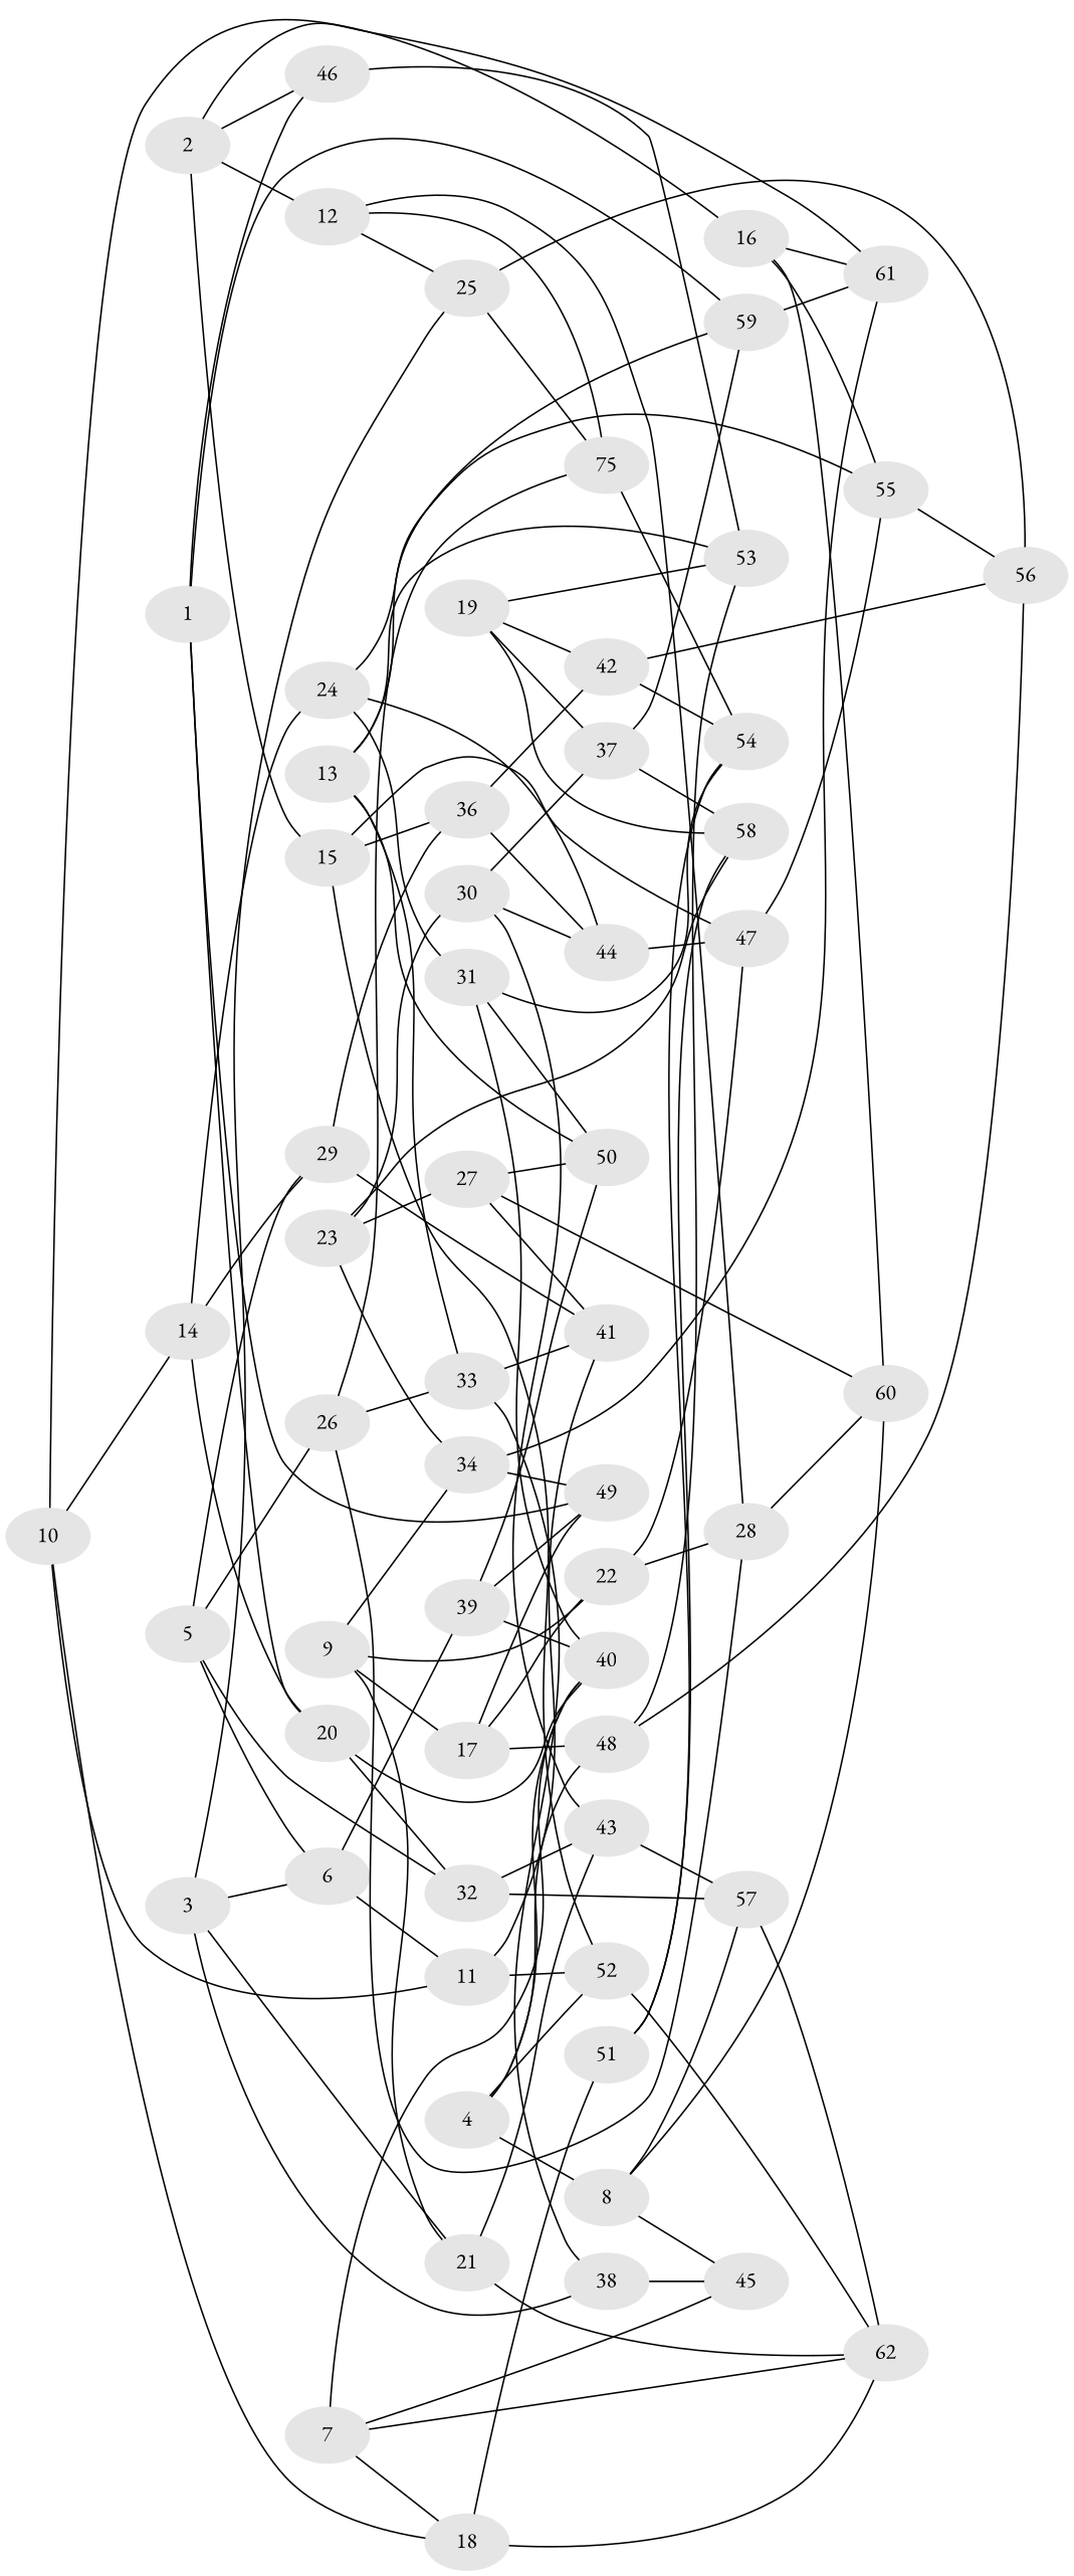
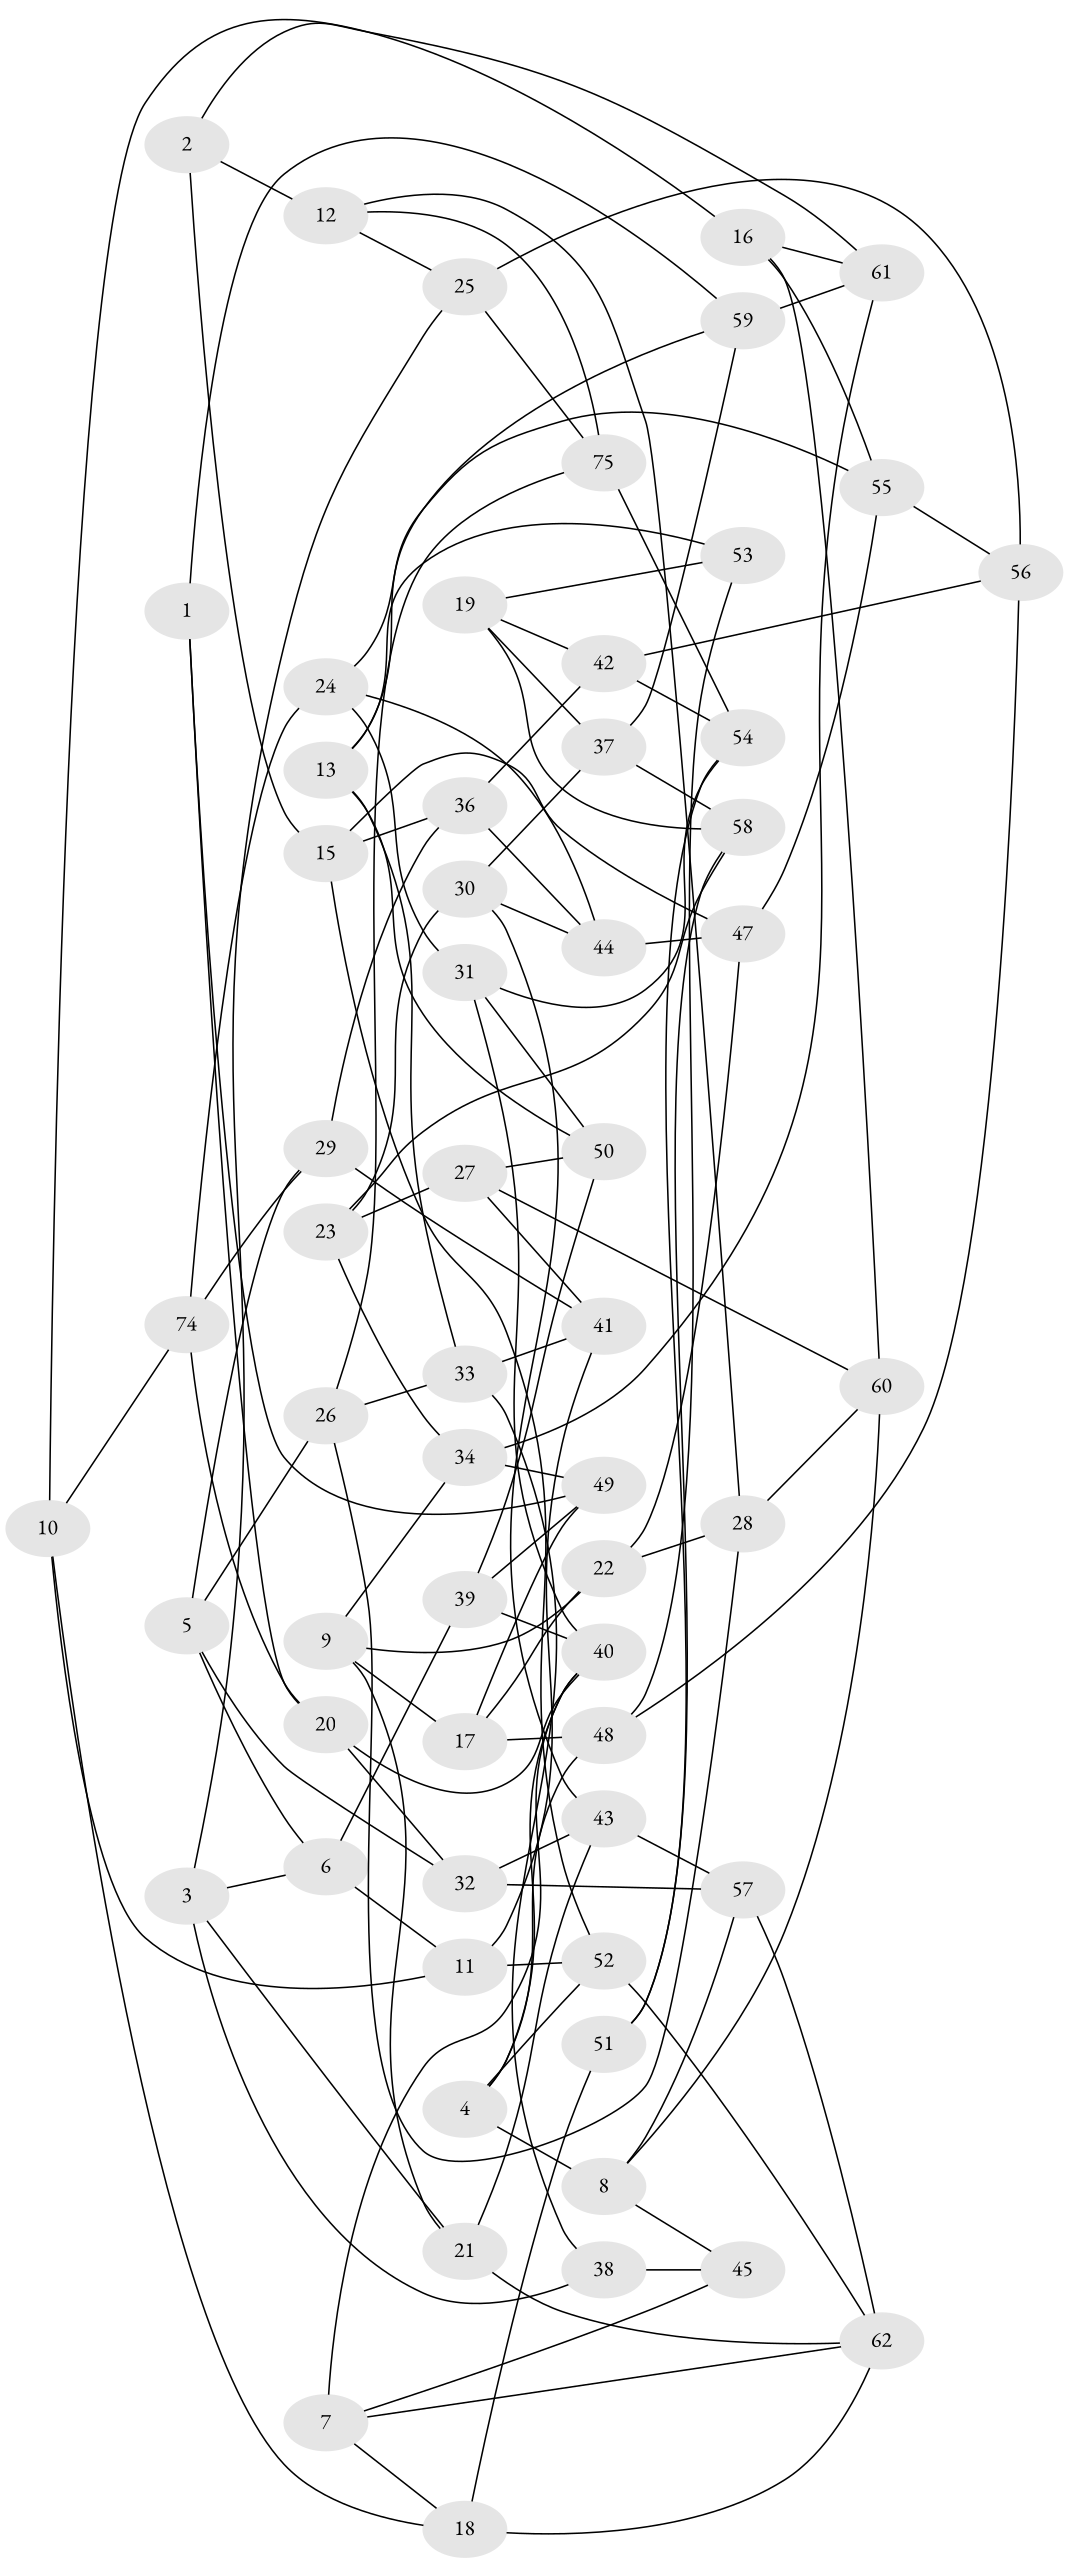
  graph {
    fontname="EB Garamond"
    rankdir=LR
    node [color=gray90 fontname="EB Garamond" style=filled]
    edge [fontname="EB Garamond"]
    1
    20
-   46
    49
    59
    32
    40
    53
    61
    2
    12
    15
    25
    28
    n15 [label=75]
    52
    36
    47
    3
    6
    21
    38
    11
    39
    62
    43
    56
    45
    4
    8
    48
    57
    60
    51
    58
    54
    5
    26
    29
    33
    41
    50
    7
    18
    9
    17
    22
    34
    10
-   14
+   14 [label=74]
    16
    24
    55
    13
    31
    44
    42
    19
    37
    23
    27
    30
    1 -- 20
-   1 -- 46
    1 -- 49
    1 -- 59
    20 -- 32
    20 -- 40
-   46 -- 53
    59 -- 61
    32 -- 43
    32 -- 57
-   2 -- 46
    2 -- 61
    2 -- 12
    2 -- 15
    12 -- 25
    12 -- 28
    12 -- n15
    15 -- 52
    15 -- 36
    15 -- 47
    25 -- n15
    25 -- 56
    28 -- 60
    n15 -- 54
    52 -- 62
    36 -- 44
    36 -- 42
    47 -- 55
    3 -- 25
    3 -- 6
    3 -- 21
    3 -- 38
    6 -- 11
    6 -- 39
    21 -- 62
    21 -- 43
    38 -- 45
    11 -- 52
    11 -- 41
    39 -- 49
    39 -- 40
    39 -- 50
    43 -- 57
    4 -- 40
    4 -- 52
    4 -- 8
    4 -- 48
    8 -- 45
    8 -- 57
    8 -- 60
    48 -- 53
    48 -- 56
    57 -- 62
    51 -- 58
    51 -- 54
    5 -- 32
    5 -- 6
    5 -- 26
    5 -- 29
    26 -- 28
    26 -- n15
    26 -- 33
    29 -- 36
    29 -- 41
    33 -- 38
    33 -- 41
    7 -- 40
    7 -- 62
    7 -- 45
    7 -- 18
    18 -- 62
    18 -- 51
    9 -- 21
    9 -- 17
    9 -- 22
    9 -- 34
    17 -- 49
    17 -- 48
    17 -- 22
    22 -- 28
    22 -- 47
    34 -- 49
    34 -- 61
    10 -- 11
    10 -- 18
    10 -- 14
    10 -- 16
    14 -- 20
    14 -- 29
    14 -- 24
    16 -- 61
    16 -- 60
    16 -- 55
    24 -- 55
    24 -- 31
    24 -- 44
    55 -- 56
    13 -- 59
    13 -- 53
    13 -- 33
    13 -- 50
    31 -- 40
    31 -- 54
    31 -- 50
    44 -- 47
    42 -- 56
    42 -- 54
    19 -- 53
    19 -- 58
    19 -- 42
    19 -- 37
    37 -- 59
    37 -- 58
    23 -- 58
    23 -- 34
    23 -- 27
    23 -- 30
    27 -- 60
    27 -- 41
    27 -- 50
    30 -- 43
    30 -- 44
    30 -- 37
  }
